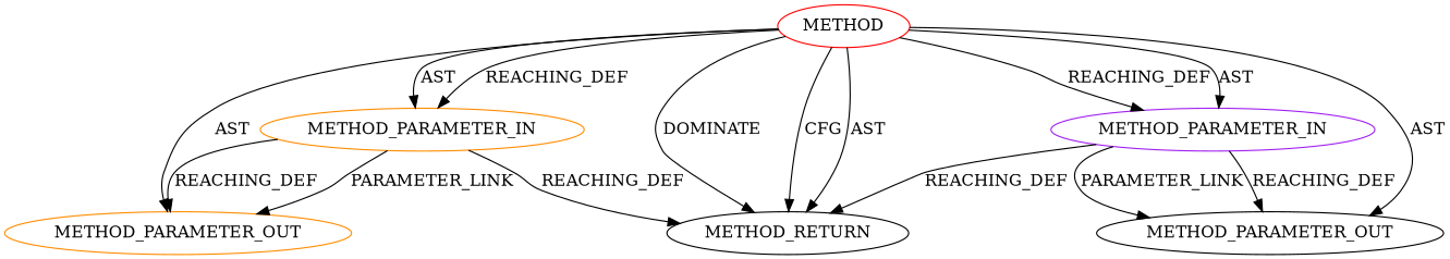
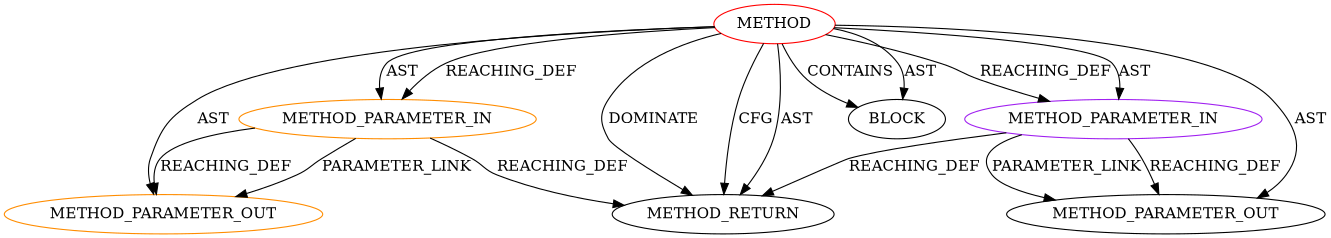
  digraph {
    node [CODE=p1 EVALUATION_STRATEGY=BY_VALUE IS_VARIADIC=false ORDER=1 TYPE_FULL_NAME=ANY color=black]
    n1 [INDEX=1 NAME=p1 color=darkorange label=METHOD_PARAMETER_IN]
    n2 [CODE=RET ORDER=2 label=METHOD_RETURN IS_VARIADIC=""]
    n3 [INDEX=1 NAME=p1 color=darkorange label=METHOD_PARAMETER_OUT]
+   n4 [ARGUMENT_INDEX=1 CODE="<empty>" label=BLOCK EVALUATION_STRATEGY="" IS_VARIADIC=""]
    n5 [CODE=p2 INDEX=2 NAME=p2 ORDER=2 label=METHOD_PARAMETER_OUT]
    n6 [AST_PARENT_FULL_NAME="<global>" AST_PARENT_TYPE=NAMESPACE_BLOCK CODE="<empty>" FILENAME="<empty>" FULL_NAME=EVP_VerifyInit IS_EXTERNAL=true NAME=EVP_VerifyInit ORDER=0 color=red label=METHOD EVALUATION_STRATEGY="" IS_VARIADIC="" TYPE_FULL_NAME=""]
    n7 [CODE=p2 INDEX=2 NAME=p2 ORDER=2 color=purple label=METHOD_PARAMETER_IN]
    n1 -> n2 [VARIABLE=p1 label=REACHING_DEF]
    n1 -> n3 [label=PARAMETER_LINK]
    n1 -> n3 [VARIABLE=p1 label=REACHING_DEF]
    n6 -> n1 [label=REACHING_DEF]
    n6 -> n1 [label=AST]
    n6 -> n2 [label=DOMINATE]
    n6 -> n2 [label=CFG]
    n6 -> n2 [label=AST]
    n6 -> n3 [label=AST]
+   n6 -> n4 [label=AST]
+   n6 -> n4 [label=CONTAINS]
    n6 -> n5 [label=AST]
    n6 -> n7 [label=REACHING_DEF]
    n6 -> n7 [label=AST]
    n7 -> n2 [VARIABLE=p2 label=REACHING_DEF]
    n7 -> n5 [label=PARAMETER_LINK]
    n7 -> n5 [VARIABLE=p2 label=REACHING_DEF]
  }
